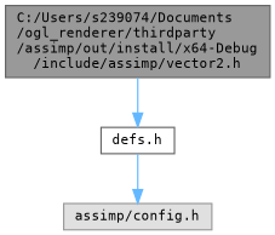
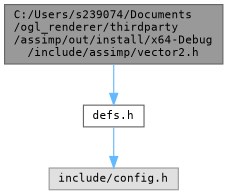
  digraph {
    node [fontname=Terminal fontsize=10 shape=box style=filled]
    edge [color=steelblue1 fontname=Terminal fontsize=10 labelfontname=Helvetica labelfontsize=10 style=solid]
    n1 [color=gray40 fillcolor=grey60 fontcolor=black height=0.2 label="C:/Users/s239074/Documents\l/ogl_renderer/thirdparty\l/assimp/out/install/x64-Debug\l/include/assimp/vector2.h" width=0.4]
    n2 [color=grey40 fillcolor=white height=0.2 label="defs.h" width=0.4]
-   n3 [color=grey60 fillcolor="#E0E0E0" height=0.2 label="assimp/config.h" width=0.4]
+   n3 [color=grey60 fillcolor="#E0E0E0" height=0.2 label="include/config.h" width=0.4]
    n1 -> n2
    n2 -> n3
  }
